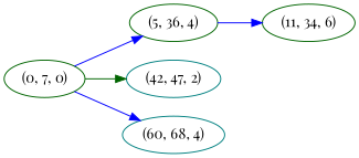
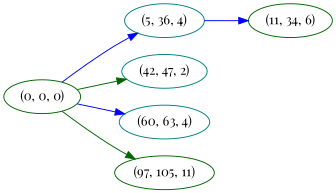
  digraph {
    fontname="Playfair Display"
    rankdir=LR
    node [color=teal fontname="Playfair Display"]
    edge [color=blue fontname="Playfair Display"]
-   "(5, 36, 4)" [color=darkgreen]
-   "(0, 0, 0)" [color=darkgreen label="(0, 7, 0)"]
+   "(5, 36, 4)"
+   "(0, 0, 0)" [color=darkgreen]
    "(42, 47, 2)"
-   "(60, 68, 4)"
+   "(60, 68, 4)" [label="(60, 63, 4)"]
+   "(97, 105, 11)" [color=darkgreen]
    "(11, 34, 6)" [color=darkgreen]
    "(5, 36, 4)" -> "(11, 34, 6)"
    "(0, 0, 0)" -> "(5, 36, 4)"
    "(0, 0, 0)" -> "(42, 47, 2)" [color=darkgreen]
    "(0, 0, 0)" -> "(60, 68, 4)"
+   "(0, 0, 0)" -> "(97, 105, 11)" [color=darkgreen]
  }
